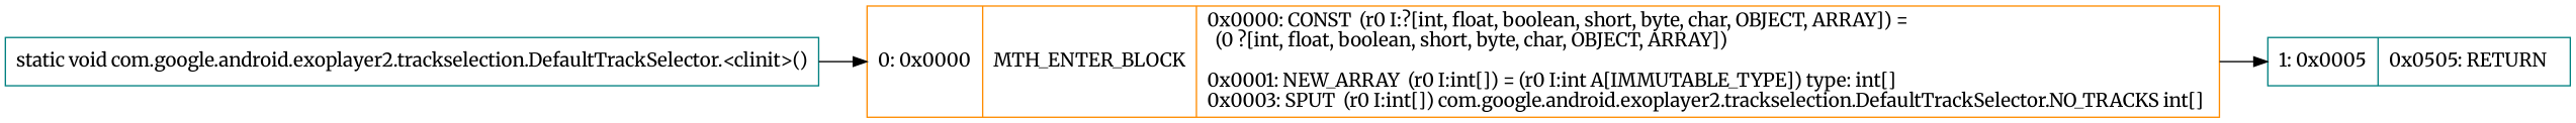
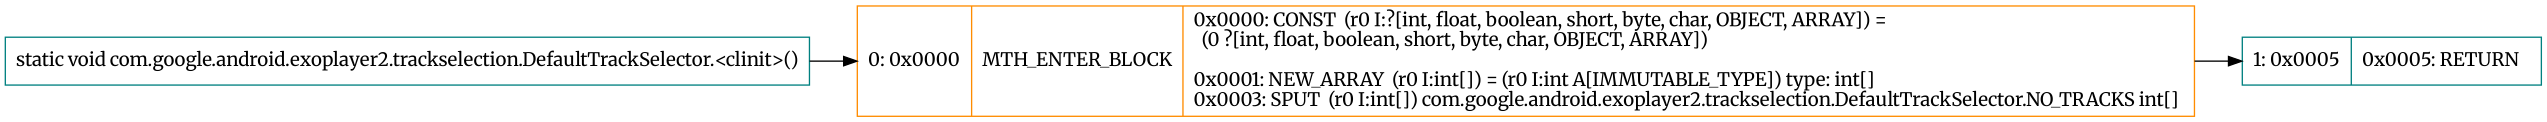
  digraph {
    rankdir=LR
    fontname=Merriweather
    node [shape=record color=teal fontname=Merriweather]
    edge [fontname=Merriweather]
    n1 [label="{0\:\ 0x0000|MTH_ENTER_BLOCK\l|0x0000: CONST  (r0 I:?[int, float, boolean, short, byte, char, OBJECT, ARRAY]) = \l  (0 ?[int, float, boolean, short, byte, char, OBJECT, ARRAY])\l \l0x0001: NEW_ARRAY  (r0 I:int[]) = (r0 I:int A[IMMUTABLE_TYPE]) type: int[] \l0x0003: SPUT  (r0 I:int[]) com.google.android.exoplayer2.trackselection.DefaultTrackSelector.NO_TRACKS int[] \l}" color=darkorange]
-   n2 [label="{1\:\ 0x0005|0x0505: RETURN   \l}"]
+   n2 [label="{1\:\ 0x0005|0x0005: RETURN   \l}"]
    n3 [label="{static void com.google.android.exoplayer2.trackselection.DefaultTrackSelector.\<clinit\>() }"]
    n1 -> n2
    n3 -> n1
  }
